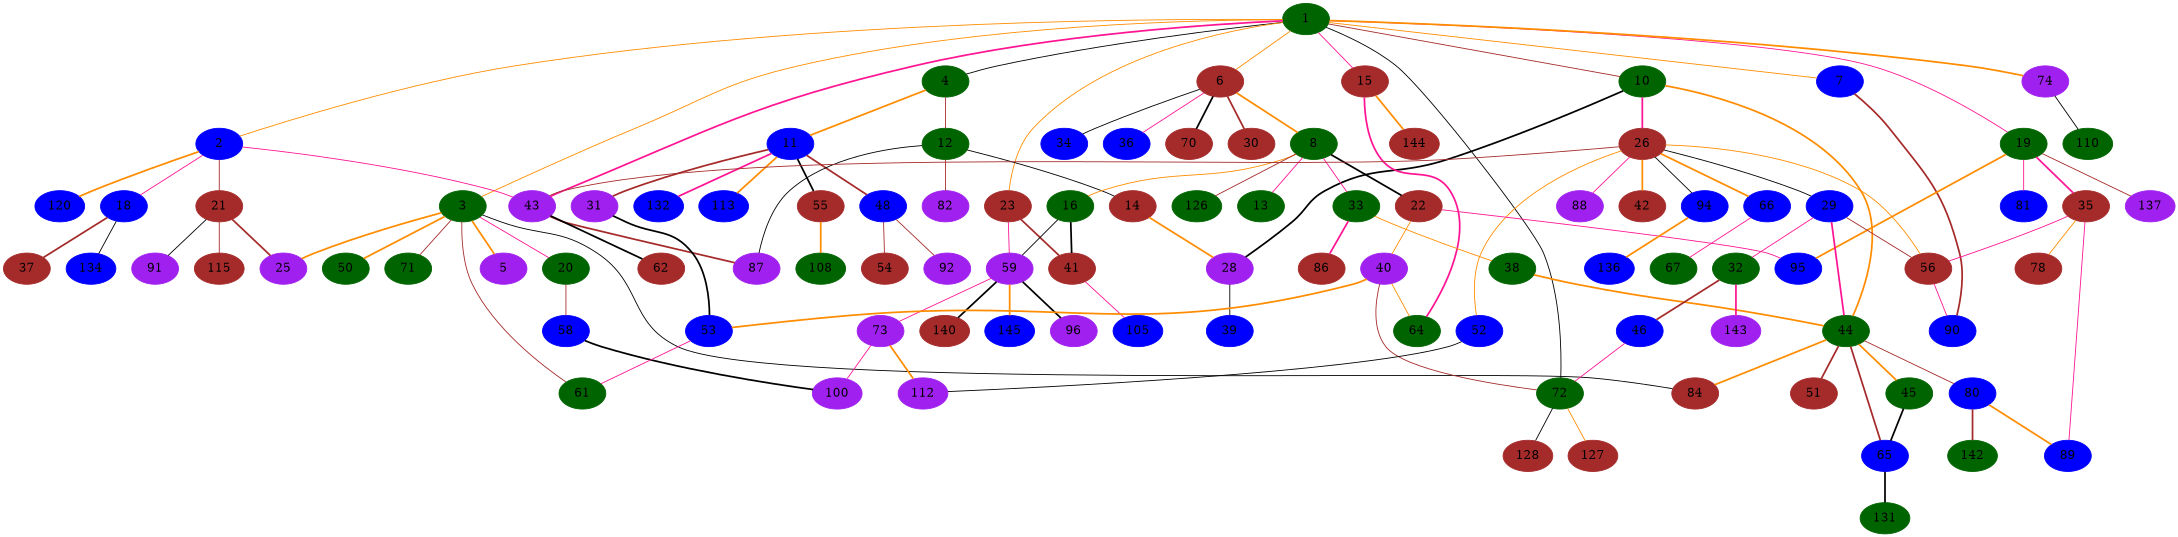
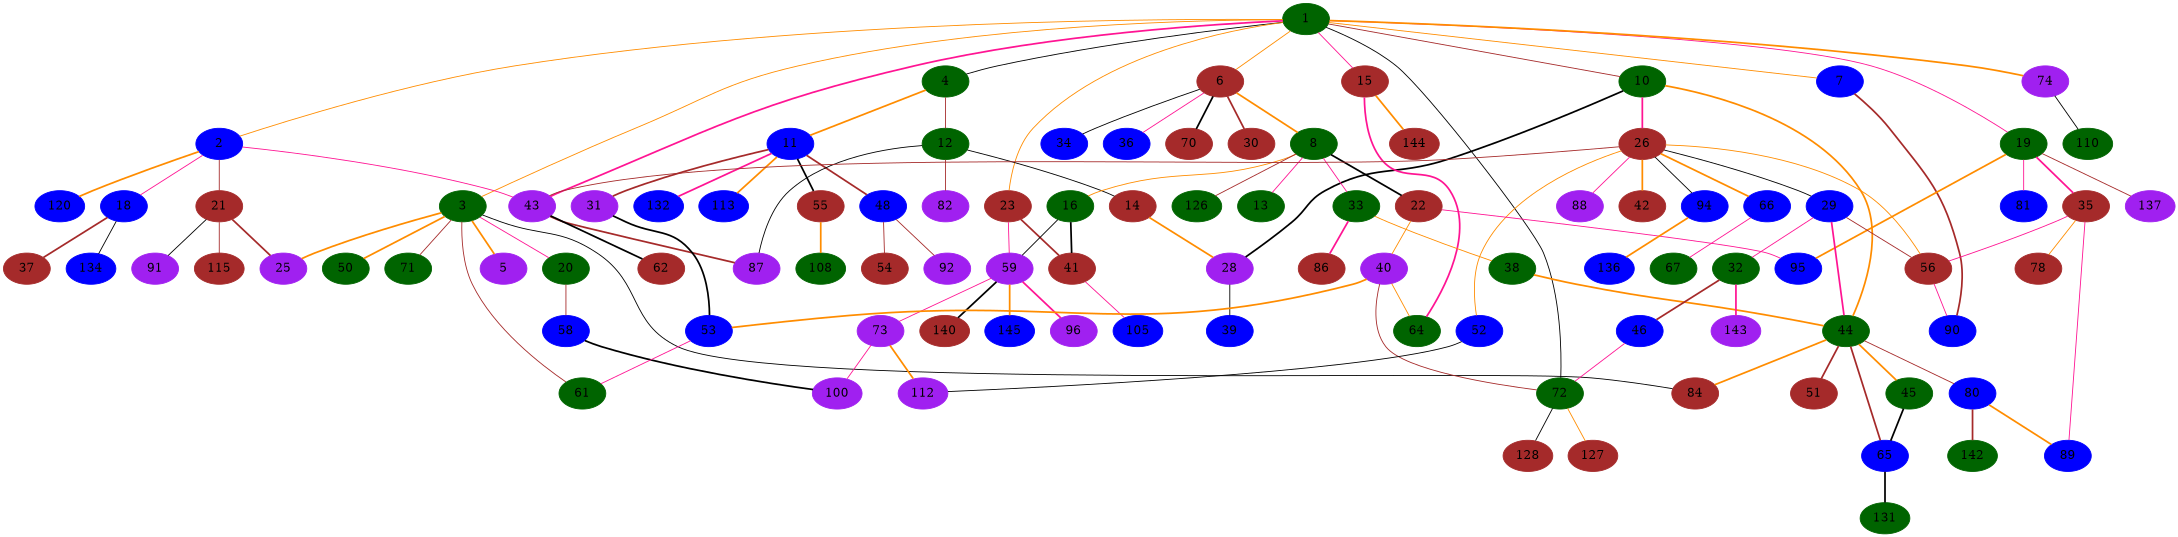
  graph {
    node [color=blue style=filled]
    edge [color=darkorange style=solid]
    1 [color=darkgreen super="+27"]
    2 [super="+17"]
    3 [color=darkgreen super="+9"]
    4 [color=darkgreen]
    6 [color=brown super="+114"]
    7 [super="+97"]
    10 [color=darkgreen super="+109"]
    15 [color=brown super="+57"]
    19 [color=darkgreen super="+69"]
    23 [color=brown super="+76"]
    43 [color=purple super="+130"]
    72 [color=darkgreen super="+146"]
    74 [color=purple]
    18 [super="+129"]
    21 [color=brown super="+24"]
    120
    5 [color=purple]
    20 [color=darkgreen super="+93"]
    25 [color=purple super="+102"]
    50 [color=darkgreen]
    61 [color=darkgreen]
    71 [color=darkgreen]
    84 [color=brown super="+117"]
    11 [super="+99"]
    12 [color=darkgreen super="+75"]
    8 [color=darkgreen super="+116"]
    30 [color=brown]
    34
    36 [super="+98"]
    70 [color=brown super="+119"]
    90 [super="+139"]
    26 [color=brown super="+49"]
    28 [color=purple super="+60"]
    44 [color=darkgreen super="+47"]
    64 [color=darkgreen super="+83"]
    144 [color=brown]
    35 [color=brown super="+141"]
    81
    95
    137 [color=purple]
    41 [color=brown super="+68"]
    59 [color=purple super="+111"]
    87 [color=purple]
    62 [color=brown]
    127 [color=brown]
    128 [color=brown]
    110 [color=darkgreen]
    37 [color=brown]
    134
    91 [color=purple super="+103"]
    115 [color=brown]
    58
    31 [color=purple]
    48
    55 [color=brown]
    113
    132
    14 [color=brown]
    82 [color=purple]
    13 [color=darkgreen]
    16 [color=darkgreen]
    22 [color=brown super="+101"]
    33 [color=darkgreen super="+125"]
    126 [color=darkgreen]
    40 [color=purple]
    38 [color=darkgreen]
    86 [color=brown super="+138"]
    29 [super="+63"]
    42 [color=brown super="+107"]
    52 [super="+121"]
    56 [color=brown super="+79"]
    66
    88 [color=purple]
    94
    39
    45 [color=darkgreen]
    51 [color=brown]
    65 [super="+77"]
    80 [super="+122"]
    53 [super="+123"]
    54 [color=brown super="+85"]
    92 [color=purple]
    108 [color=darkgreen]
    105 [super="+106"]
    73 [color=purple super="+135"]
    96 [color=purple]
    140 [color=brown]
    145
    78 [color=brown]
    89 [super="+124"]
    100 [color=purple super="+118"]
    32 [color=darkgreen super="+104"]
    112 [color=purple super="+133"]
    67 [color=darkgreen]
    136
    46
    143 [color=purple]
    131 [color=darkgreen]
    142 [color=darkgreen]
    1 -- 2
    1 -- 3
    1 -- 4 [color=black]
    1 -- 6
    1 -- 7
    1 -- 10 [color=brown]
    1 -- 15 [color=deeppink]
    1 -- 19 [color=deeppink]
    1 -- 23
    1 -- 43 [color=deeppink style=bold]
    1 -- 72 [color=black]
    1 -- 74 [style=bold]
    2 -- 43 [color=deeppink]
    2 -- 18 [color=deeppink]
    2 -- 21 [color=brown]
    2 -- 120 [style=bold]
    3 -- 5 [style=bold]
    3 -- 20 [color=deeppink]
    3 -- 25 [style=bold]
    3 -- 50 [style=bold]
    3 -- 61 [color=brown]
    3 -- 71 [color=brown]
    3 -- 84 [color=black]
    4 -- 11 [style=bold]
    4 -- 12 [color=brown]
    6 -- 8 [style=bold]
    6 -- 30 [color=brown style=bold]
    6 -- 34 [color=black]
    6 -- 36 [color=deeppink]
    6 -- 70 [color=black style=bold]
    7 -- 90 [color=brown style=bold]
    10 -- 26 [color=deeppink style=bold weight=2]
    10 -- 28 [color=black style=bold]
    10 -- 44 [style=bold]
    15 -- 64 [color=deeppink style=bold]
    15 -- 144 [style=bold]
    19 -- 35 [color=deeppink style=bold]
    19 -- 81 [color=deeppink]
    19 -- 95 [style=bold]
    19 -- 137 [color=brown]
    23 -- 41 [color=brown style=bold]
    23 -- 59 [color=deeppink]
    43 -- 87 [color=brown style=bold]
    43 -- 62 [color=black style=bold]
    72 -- 127
    72 -- 128 [color=black]
    74 -- 110 [color=black]
    18 -- 37 [color=brown style=bold]
    18 -- 134 [color=black]
    21 -- 25 [color=brown style=bold]
    21 -- 91 [color=black]
    21 -- 115 [color=brown]
    20 -- 58 [color=brown]
    11 -- 31 [color=brown style=bold]
    11 -- 48 [color=brown style=bold]
    11 -- 55 [color=black style=bold]
    11 -- 113 [style=bold]
    11 -- 132 [color=deeppink style=bold]
    12 -- 87 [color=black]
    12 -- 14 [color=black]
    12 -- 82 [color=brown]
    8 -- 13 [color=deeppink]
    8 -- 16
    8 -- 22 [color=black style=bold]
    8 -- 33 [color=deeppink]
    8 -- 126 [color=brown]
    26 -- 43 [color=brown]
    26 -- 29 [color=black]
    26 -- 42 [style=bold]
    26 -- 52
    26 -- 56
    26 -- 66 [style=bold]
    26 -- 88 [color=deeppink]
    26 -- 94 [color=black]
    28 -- 39 [color=black]
    44 -- 84 [style=bold]
    44 -- 45 [style=bold]
    44 -- 51 [color=brown style=bold weight=2]
    44 -- 65 [color=brown style=bold]
    44 -- 80 [color=brown]
    35 -- 56 [color=deeppink]
    35 -- 78
    35 -- 89 [color=deeppink]
    41 -- 105 [color=deeppink]
    59 -- 73 [color=deeppink]
-   59 -- 96 [color=black style=bold]
+   59 -- 96 [color=deeppink style=bold]
    59 -- 140 [color=black style=bold]
    59 -- 145 [style=bold]
    58 -- 100 [color=black style=bold]
    31 -- 53 [color=black style=bold]
    48 -- 54 [color=brown]
    48 -- 92 [color=brown]
    55 -- 108 [style=bold]
    14 -- 28 [style=bold]
    16 -- 41 [color=black style=bold]
    16 -- 59 [color=black]
    22 -- 95 [color=deeppink weight=2]
    22 -- 40
    33 -- 38
    33 -- 86 [color=deeppink style=bold]
    40 -- 72 [color=brown]
    40 -- 64
    40 -- 53 [style=bold]
    38 -- 44 [style=bold]
    29 -- 44 [color=deeppink style=bold]
    29 -- 56 [color=brown]
    29 -- 32 [color=deeppink]
    52 -- 112 [color=black]
    56 -- 90 [color=deeppink]
    66 -- 67 [color=deeppink]
    94 -- 136 [style=bold]
    45 -- 65 [color=black style=bold]
    65 -- 131 [color=black style=bold]
    80 -- 89 [style=bold]
    80 -- 142 [color=brown style=bold]
    53 -- 61 [color=deeppink]
    73 -- 100 [color=deeppink]
    73 -- 112 [style=bold]
    32 -- 46 [color=brown style=bold]
    32 -- 143 [color=deeppink style=bold weight=2]
    46 -- 72 [color=deeppink]
  }
